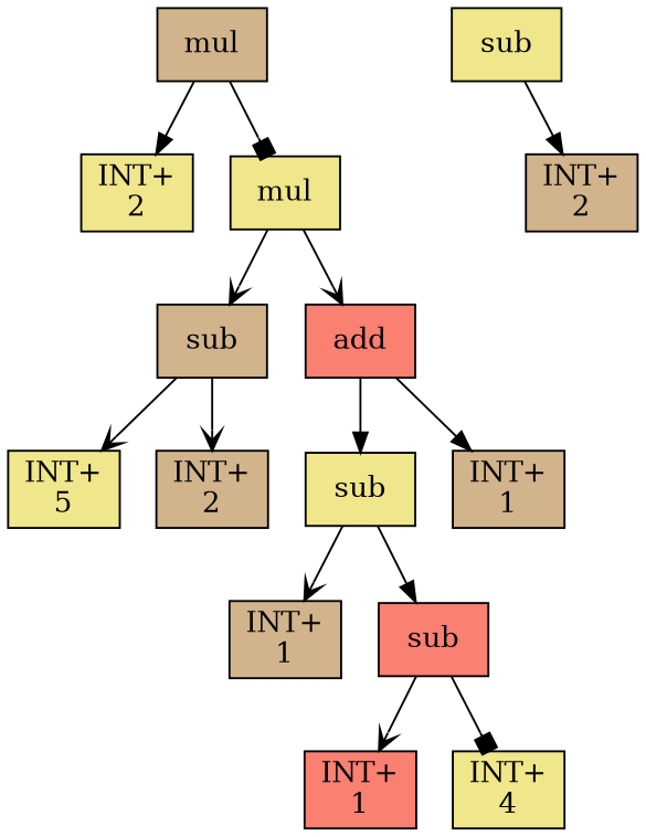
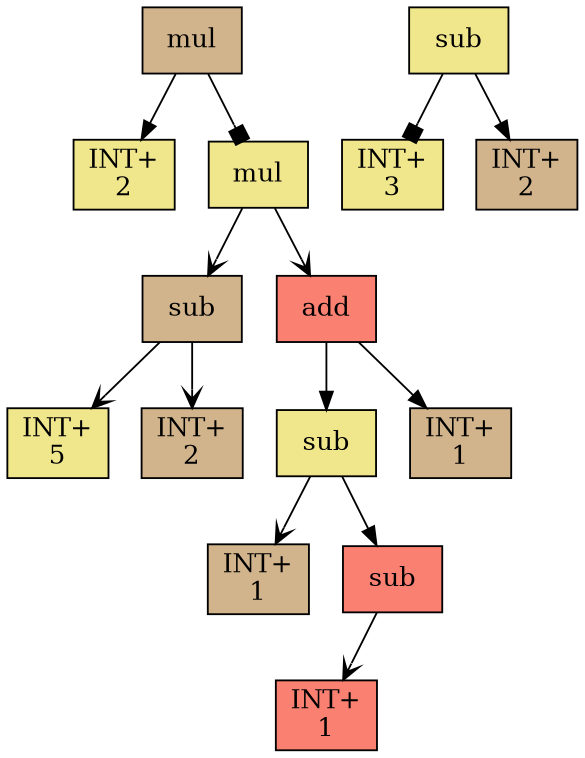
  digraph {
    node [fillcolor=khaki shape=box style=filled]
    edge [arrowhead=vee]
    n1 [fillcolor=tan label=mul]
    n2 [label="INT+\n2"]
    n3 [label=mul]
    n4 [label=sub]
+   n5 [label="INT+\n3"]
    n6 [fillcolor=tan label="INT+\n2"]
    n7 [fillcolor=tan label=sub]
    n8 [fillcolor=salmon label=add]
    n9 [label="INT+\n5"]
    n10 [fillcolor=tan label="INT+\n2"]
    n11 [label=sub]
    n12 [fillcolor=tan label="INT+\n1"]
    n13 [fillcolor=tan label="INT+\n1"]
    n14 [fillcolor=salmon label=sub]
    n15 [fillcolor=salmon label="INT+\n1"]
-   n16 [label="INT+\n4"]
    n1 -> n2 [arrowhead=normal]
    n1 -> n3 [arrowhead=box]
    n3 -> n7
    n3 -> n8
+   n4 -> n5 [arrowhead=box]
    n4 -> n6 [arrowhead=normal]
    n7 -> n9
    n7 -> n10
    n8 -> n11 [arrowhead=normal]
    n8 -> n12 [arrowhead=normal]
    n11 -> n13
    n11 -> n14 [arrowhead=normal]
    n14 -> n15
-   n14 -> n16 [arrowhead=box]
  }
